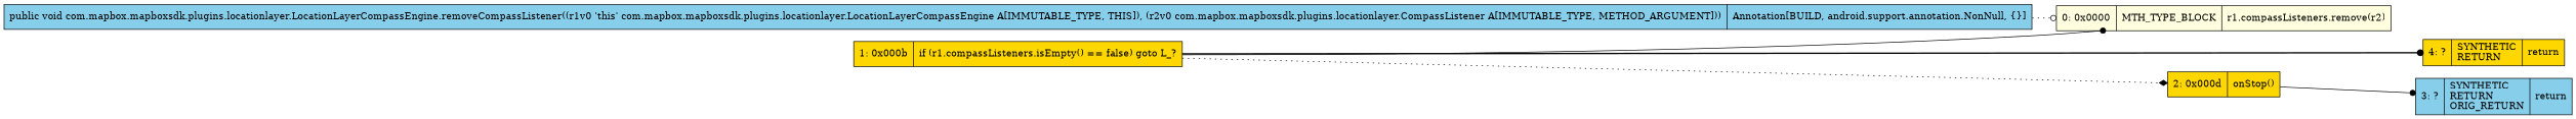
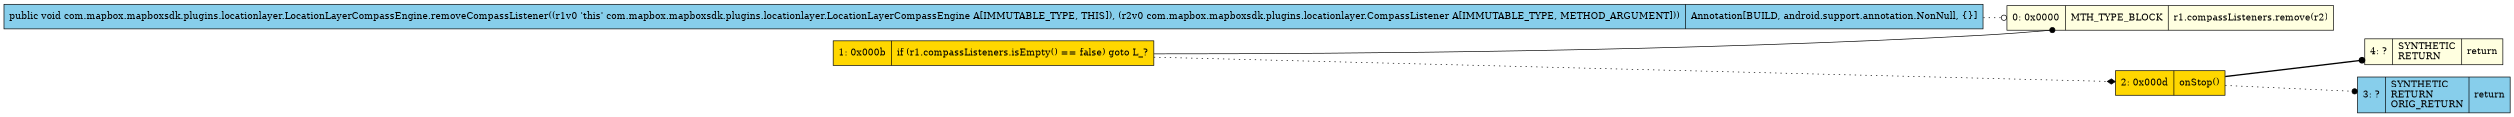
  digraph {
    fontname="DejaVu Serif"
    rankdir=LR
    node [fillcolor=lightyellow fontname="DejaVu Serif" shape=record style=filled]
    edge [arrowhead=dot fontname="DejaVu Serif" style=solid]
    n1 [label="{0\:\ 0x0000|MTH_TYPE_BLOCK\l|r1.compassListeners.remove(r2)\l}"]
    n2 [fillcolor=gold label="{1\:\ 0x000b|if (r1.compassListeners.isEmpty() == false) goto L_?\l}"]
    n3 [fillcolor=gold label="{2\:\ 0x000d|onStop()\l}"]
-   n4 [fillcolor=gold label="{4\:\ ?|SYNTHETIC\lRETURN\l|return\l}"]
+   n4 [label="{4\:\ ?|SYNTHETIC\lRETURN\l|return\l}"]
    n5 [fillcolor=skyblue label="{3\:\ ?|SYNTHETIC\lRETURN\lORIG_RETURN\l|return\l}"]
    n6 [fillcolor=skyblue label="{public void com.mapbox.mapboxsdk.plugins.locationlayer.LocationLayerCompassEngine.removeCompassListener((r1v0 'this' com.mapbox.mapboxsdk.plugins.locationlayer.LocationLayerCompassEngine A[IMMUTABLE_TYPE, THIS]), (r2v0 com.mapbox.mapboxsdk.plugins.locationlayer.CompassListener A[IMMUTABLE_TYPE, METHOD_ARGUMENT]))  | Annotation[BUILD, android.support.annotation.NonNull, \{\}]\l}"]
    n2 -> n1
    n2 -> n3 [arrowhead=diamond style=dotted]
-   n2 -> n4 [style=bold]
-   n3 -> n5
+   n3 -> n4 [style=bold]
+   n3 -> n5 [style=dotted]
    n6 -> n1 [arrowhead=odot style=dotted]
  }
